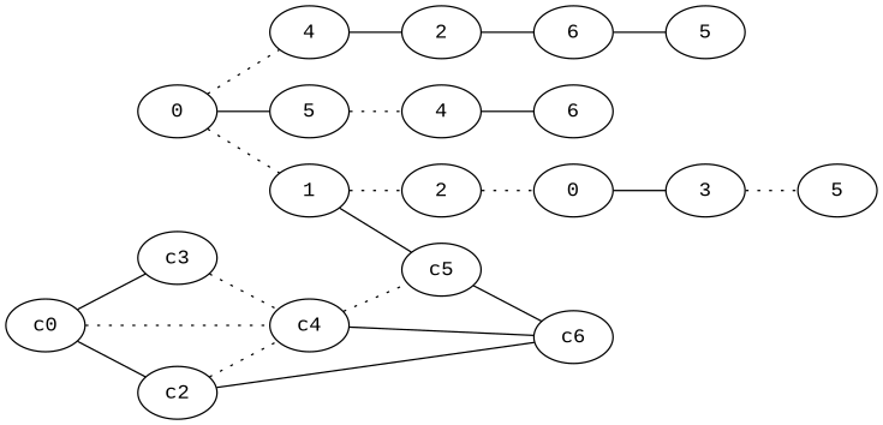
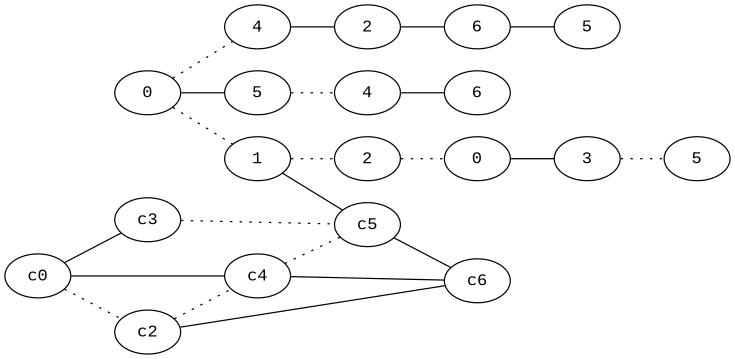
  graph {
    fontname="Liberation Mono"
    rankdir=LR
    node [fontname="Liberation Mono"]
    edge [fontname="Liberation Mono"]
    n1 [label=0]
    n2 [label=1]
    n3 [label=4]
    n4 [label=5]
    n5 [label=2]
    c5
    n7 [label=2]
    n8 [label=4]
    n9 [label=0]
    n10 [label=3]
    n11 [label=5]
    n12 [label=6]
    n13 [label=5]
    n14 [label=6]
    c0
    c2
    c3
    c4
    c6
    n1 -- n2 [style=dotted]
    n1 -- n3 [style=dotted]
    n1 -- n4
    n2 -- n5 [style=dotted]
    n2 -- c5
    n3 -- n7
    n4 -- n8 [style=dotted]
    n5 -- n9 [style=dotted]
    c5 -- c6
    n7 -- n12
    n8 -- n14
    n9 -- n10
    n10 -- n11 [style=dotted]
    n12 -- n13
-   c0 -- c2 [style=solid]
+   c0 -- c2 [style=dotted]
    c0 -- c3
-   c0 -- c4 [style=dotted]
+   c0 -- c4 [style=solid]
    c2 -- c4 [style=dotted]
    c2 -- c6
-   c3 -- c4 [style=dotted]
+   c3 -- c5 [style=dotted]
    c4 -- c5 [style=dotted]
    c4 -- c6
  }
